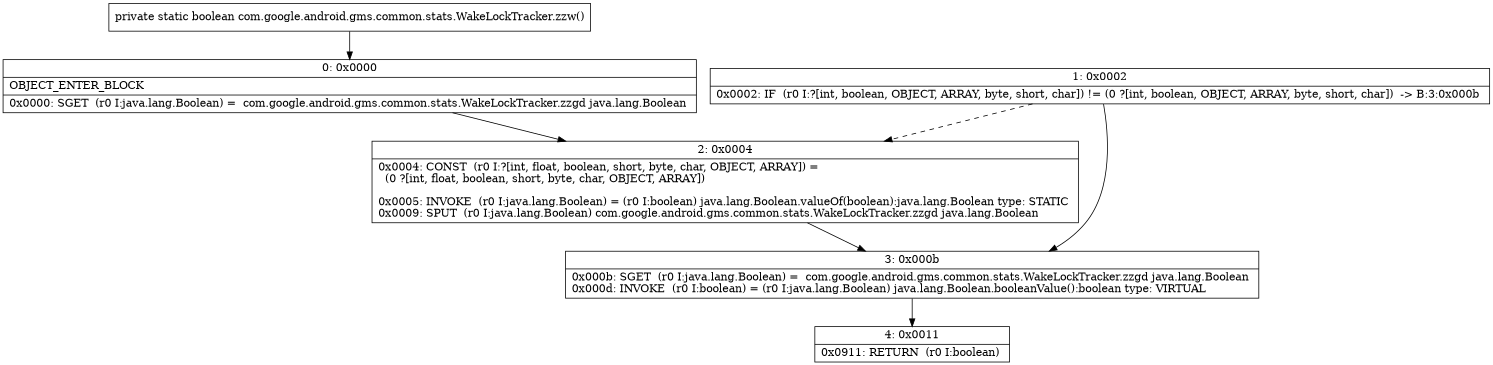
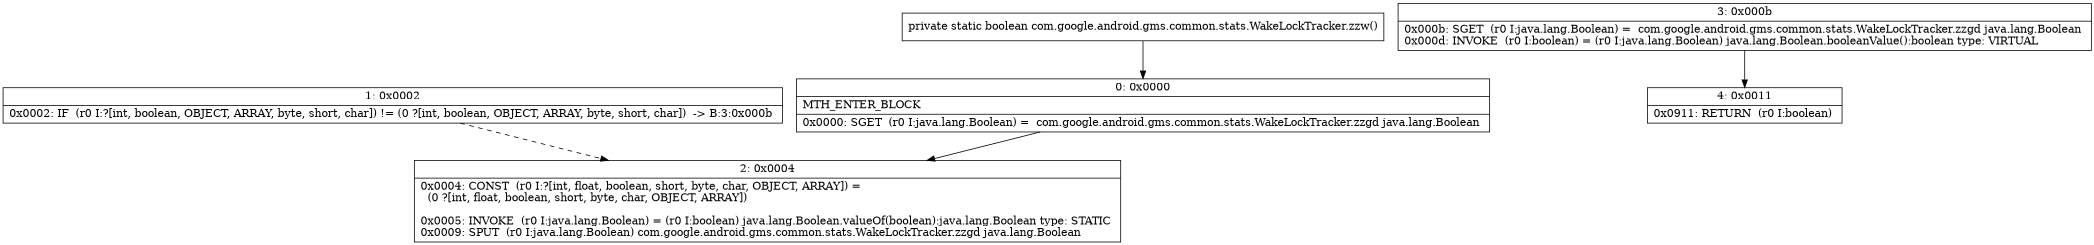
  digraph {
    node [shape=record]
-   n1 [label="{0\:\ 0x0000|OBJECT_ENTER_BLOCK\l|0x0000: SGET  (r0 I:java.lang.Boolean) =  com.google.android.gms.common.stats.WakeLockTracker.zzgd java.lang.Boolean \l}"]
+   n1 [label="{0\:\ 0x0000|MTH_ENTER_BLOCK\l|0x0000: SGET  (r0 I:java.lang.Boolean) =  com.google.android.gms.common.stats.WakeLockTracker.zzgd java.lang.Boolean \l}"]
    n2 [label="{2\:\ 0x0004|0x0004: CONST  (r0 I:?[int, float, boolean, short, byte, char, OBJECT, ARRAY]) = \l  (0 ?[int, float, boolean, short, byte, char, OBJECT, ARRAY])\l \l0x0005: INVOKE  (r0 I:java.lang.Boolean) = (r0 I:boolean) java.lang.Boolean.valueOf(boolean):java.lang.Boolean type: STATIC \l0x0009: SPUT  (r0 I:java.lang.Boolean) com.google.android.gms.common.stats.WakeLockTracker.zzgd java.lang.Boolean \l}"]
    n3 [label="{1\:\ 0x0002|0x0002: IF  (r0 I:?[int, boolean, OBJECT, ARRAY, byte, short, char]) != (0 ?[int, boolean, OBJECT, ARRAY, byte, short, char])  \-\> B:3:0x000b \l}"]
    n4 [label="{3\:\ 0x000b|0x000b: SGET  (r0 I:java.lang.Boolean) =  com.google.android.gms.common.stats.WakeLockTracker.zzgd java.lang.Boolean \l0x000d: INVOKE  (r0 I:boolean) = (r0 I:java.lang.Boolean) java.lang.Boolean.booleanValue():boolean type: VIRTUAL \l}"]
    n5 [label="{4\:\ 0x0011|0x0911: RETURN  (r0 I:boolean) \l}"]
    n6 [label="{private static boolean com.google.android.gms.common.stats.WakeLockTracker.zzw() }"]
    n1 -> n2
-   n2 -> n4
    n3 -> n2 [style=dashed]
-   n3 -> n4
    n4 -> n5
    n6 -> n1
  }
